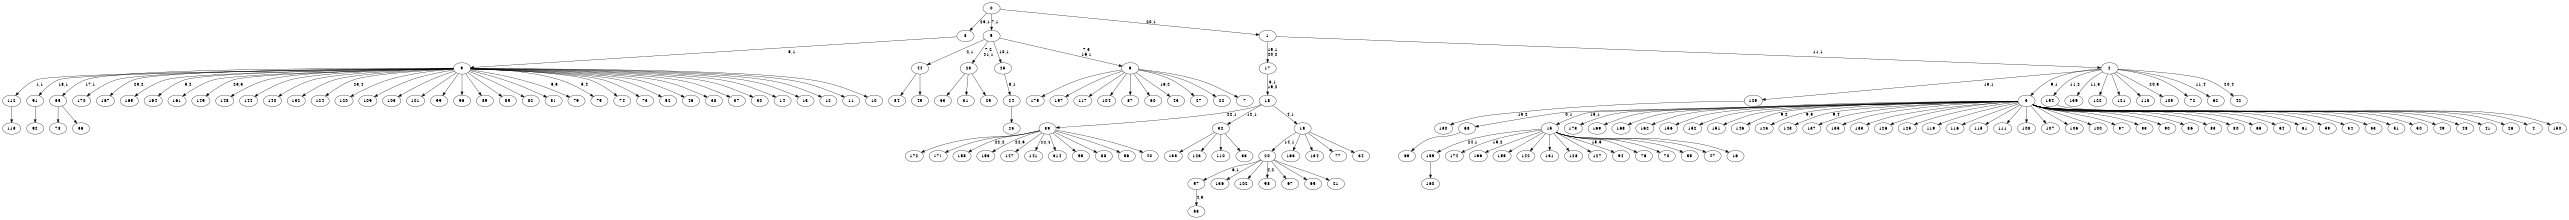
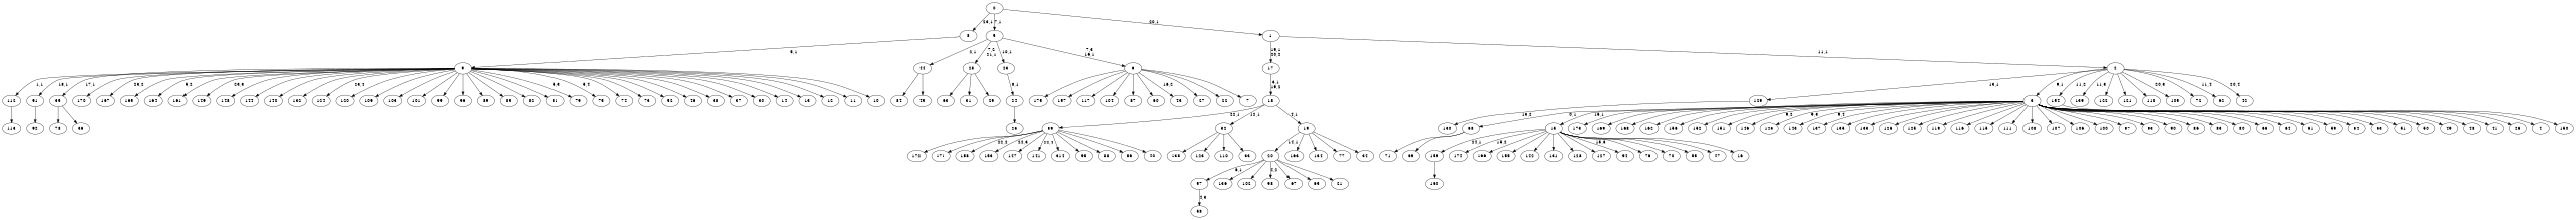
  digraph {
    159
    160
    129
    130
    112
    113
    91
    92
    68
+   71
    69
    57
    58
    44
    84
    45
    39
    172
    171
    158
    153
    147
    141
    n24 [label=314]
    95
    88
    56
    40
    35
    78
    36
    32
    138
    123
    110
    33
    28
    63
    31
    29
    24
    25
    23
    20
    136
    102
    98
    67
    65
    21
    19
    163
    134
    77
    34
    18
    17
    15
    174
    166
    155
    142
    131
    128
    127
    94
    76
    70
    55
    47
    16
    9
    170
    167
    165
    164
    161
    149
    148
    144
    140
    132
    124
    120
    109
    103
    101
    99
    96
    89
    85
    82
    81
    79
    75
    74
    73
    52
    46
    38
    37
    30
    14
    13
    12
    11
    10
    8
    6
    175
    157
    117
    104
    87
    60
    43
    27
    22
    7
    5
    3
    173
    169
    168
    162
    156
    152
    151
    146
    145
    143
    137
    135
    133
    126
    125
    119
    116
    115
    111
    108
    107
    106
    100
    97
    93
    90
    86
    83
    80
    66
    64
    61
    59
    54
    53
    51
    50
    49
    48
    41
    26
    4
    2
    154
    139
    122
    121
    118
    105
    72
    62
    42
    150
    1
    0
    159 -> 160
    129 -> 130 [label="13,2"]
    112 -> 113
    91 -> 92
+   68 -> 71
    68 -> 69
    57 -> 58 [label="4,3"]
    44 -> 84
    44 -> 45
    39 -> 172
    39 -> 171
    39 -> 158 [label="22,2"]
    39 -> 153 [label="22,3"]
    39 -> 147
    39 -> 141 [label="22,4"]
    39 -> n24
    39 -> 95
    39 -> 88
    39 -> 56
    39 -> 40
    35 -> 78
    35 -> 36
    32 -> 138
    32 -> 123
    32 -> 110
    32 -> 33
    28 -> 63
    28 -> 31
    28 -> 29
    24 -> 25
    23 -> 24 [label="8,1"]
    20 -> 57 [label="6,1"]
    20 -> 136
    20 -> 102
    20 -> 98 [label="4,2"]
    20 -> 67
    20 -> 65
    20 -> 21
    19 -> 20 [label="14,1"]
    19 -> 163
    19 -> 134
    19 -> 77
    19 -> 34
    18 -> 39 [label="22,1"]
    18 -> 32 [label="12,1"]
    18 -> 19 [label="4,1"]
    17 -> 18 [label="3,1\n19,2"]
    15 -> 159 [label="24,1"]
    15 -> 174 [label="15,2"]
    15 -> 166
    15 -> 155
    15 -> 142
    15 -> 131
    15 -> 128
    15 -> 127
    15 -> 94 [label="15,3"]
    15 -> 76
    15 -> 70
    15 -> 55
    15 -> 47
    15 -> 16
    9 -> 112 [label="1,1"]
    9 -> 91 [label="18,1"]
    9 -> 35 [label="17,1"]
    9 -> 170
    9 -> 167 [label="23,2"]
    9 -> 165
    9 -> 164 [label="5,2"]
    9 -> 161
    9 -> 149 [label="23,3"]
    9 -> 148
    9 -> 144
    9 -> 140
    9 -> 132
    9 -> 124 [label="23,4"]
    9 -> 120
    9 -> 109
    9 -> 103
    9 -> 101
    9 -> 99
    9 -> 96
    9 -> 89
    9 -> 85
    9 -> 82
    9 -> 81
    9 -> 79 [label="5,3"]
    9 -> 75 [label="5,4"]
    9 -> 74
    9 -> 73
    9 -> 52
    9 -> 46
    9 -> 38
    9 -> 37
    9 -> 30
    9 -> 14
    9 -> 13
    9 -> 12
    9 -> 11
    9 -> 10
    8 -> 9 [label="5,1"]
    6 -> 175
    6 -> 157
    6 -> 117
    6 -> 104
    6 -> 87
    6 -> 60
    6 -> 43 [label="16,2"]
    6 -> 27
    6 -> 22
    6 -> 7
    5 -> 44 [label="2,1"]
    5 -> 28 [label="7,2\n21,1"]
    5 -> 23 [label="10,1"]
    5 -> 6 [label="7,3\n16,1"]
    3 -> 68 [label="0,1"]
    3 -> 15 [label="15,1"]
    3 -> 173
    3 -> 169
    3 -> 168
    3 -> 162
    3 -> 156
    3 -> 152
    3 -> 151
    3 -> 146 [label="9,2"]
    3 -> 145 [label="9,3"]
    3 -> 143 [label="9,4"]
    3 -> 137
    3 -> 135
    3 -> 133
    3 -> 126
    3 -> 125
    3 -> 119
    3 -> 116
    3 -> 115
    3 -> 111
    3 -> 108
    3 -> 107
    3 -> 106
    3 -> 100
    3 -> 97
    3 -> 93
    3 -> 90
    3 -> 86
    3 -> 83
    3 -> 80
    3 -> 66
    3 -> 64
    3 -> 61
    3 -> 59
    3 -> 54
    3 -> 53
    3 -> 51
    3 -> 50
    3 -> 49
    3 -> 48
    3 -> 41
    3 -> 26
    3 -> 4
    2 -> 129 [label="13,1"]
    2 -> 3 [label="9,1"]
    2 -> 154 [label="11,2"]
    2 -> 139 [label="11,3"]
    2 -> 122
    2 -> 121
    2 -> 118
    2 -> 105 [label="20,3"]
    2 -> 72
    2 -> 62 [label="11,4"]
    2 -> 42 [label="20,4"]
    154 -> 150
    1 -> 17 [label="19,1\n20,2"]
    1 -> 2 [label="11,1"]
    0 -> 8 [label="23,1"]
    0 -> 5 [label="7,1"]
    0 -> 1 [label="20,1"]
  }
